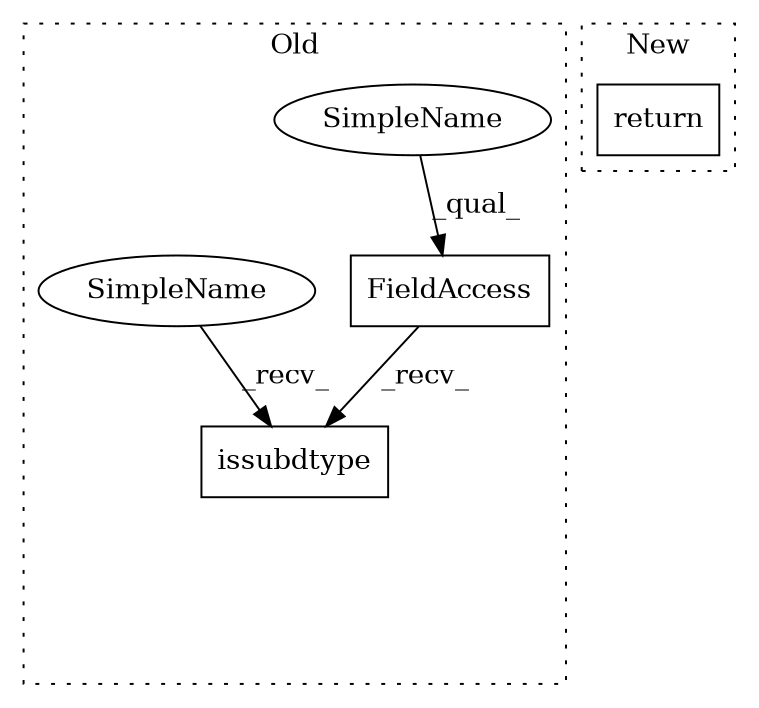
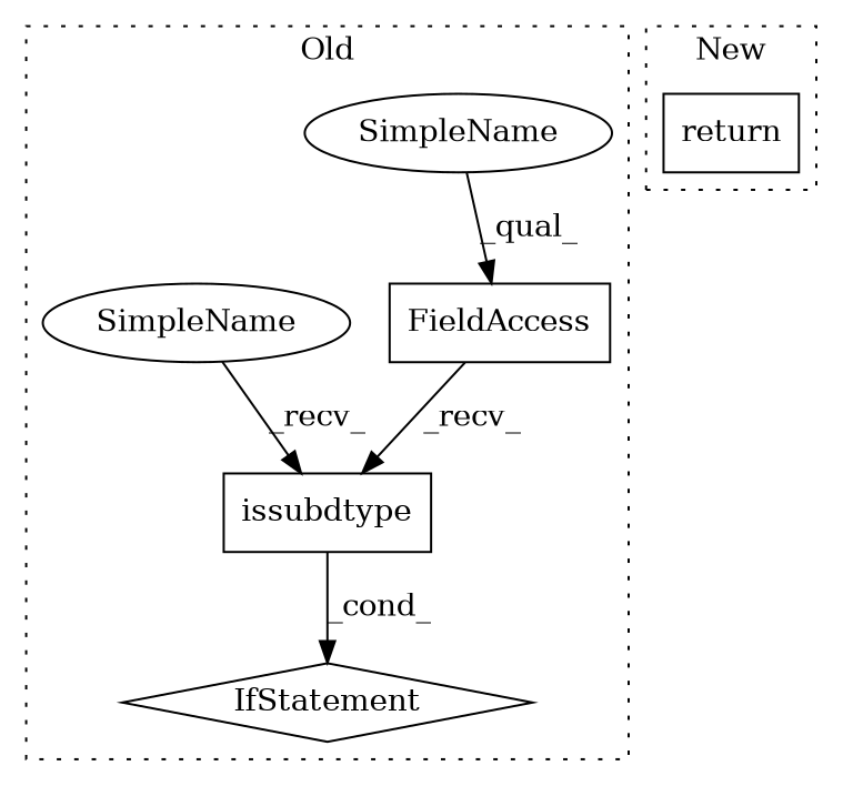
  digraph {
    node [a=42 l=5 s=13694 shape=box]
    n1 [a=32 l="11,1" label=issubdtype s="13677,13707"]
    n2 [a=22 l=13 label=FieldAccess]
+   n3 [a=25 l=3 label=IfStatement s=13708 shape=diamond]
    n4 [label=SimpleName shape=ellipse]
    n5 [label=SimpleName s=13671 shape=ellipse]
    n6 [a=41 l=7 label=return s=15140]
    subgraph cluster_1 {
      label=Old
      style=dotted
      n1
      n2
+     n3
      n4
      n5
    }
    subgraph cluster_2 {
      label=New
      style=dotted
      n6
    }
+   n1 -> n3 [label=_cond_]
    n2 -> n1 [label=_recv_]
    n4 -> n2 [label=_qual_]
    n5 -> n1 [label=_recv_]
  }
